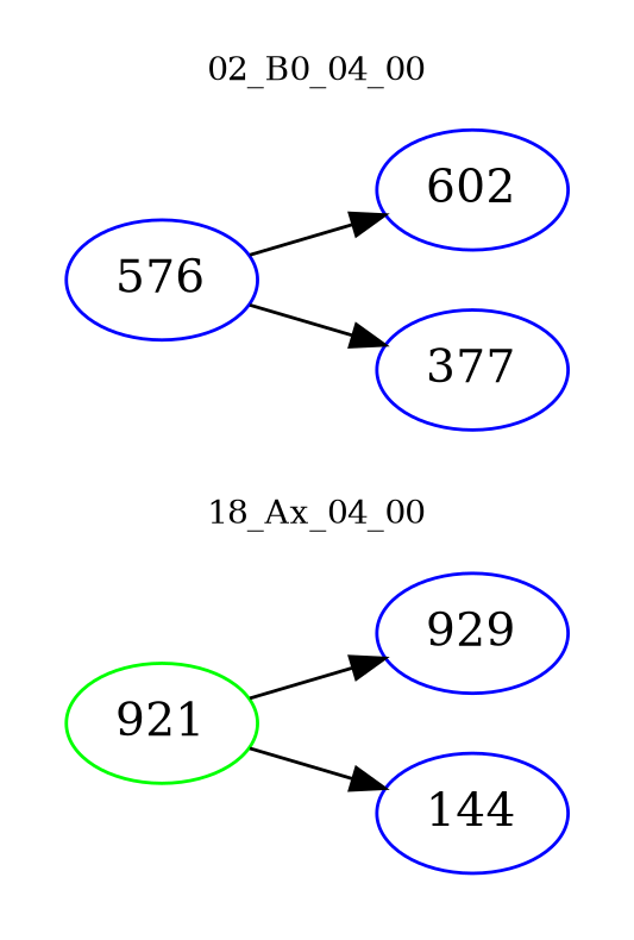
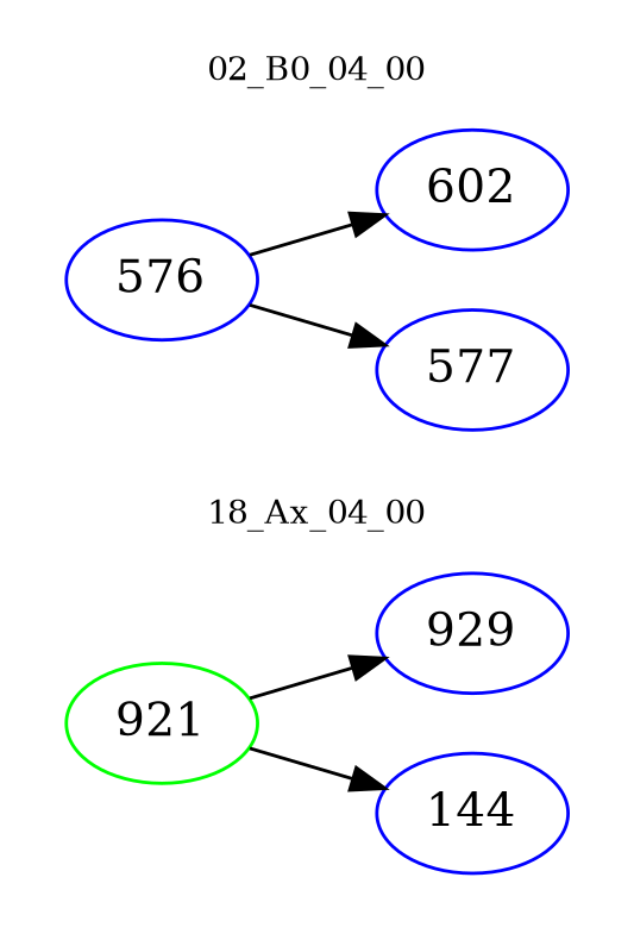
  digraph {
    rankdir=LR
    node [color=blue]
    edge [color=black]
    n1 [color=green label=921]
    n2 [label=144]
    n3 [label=929]
    n4 [label=576]
-   n5 [label=377]
+   n5 [label=577]
    n6 [label=602]
    subgraph cluster_1 {
      color=white
      fontsize=10
      label="18_Ax_04_00"
      n1
      n2
      n3
    }
    subgraph cluster_2 {
      color=white
      fontsize=10
      label="02_B0_04_00"
      n4
      n5
      n6
    }
    n1 -> n2
    n1 -> n3
    n4 -> n5
    n4 -> n6
  }
